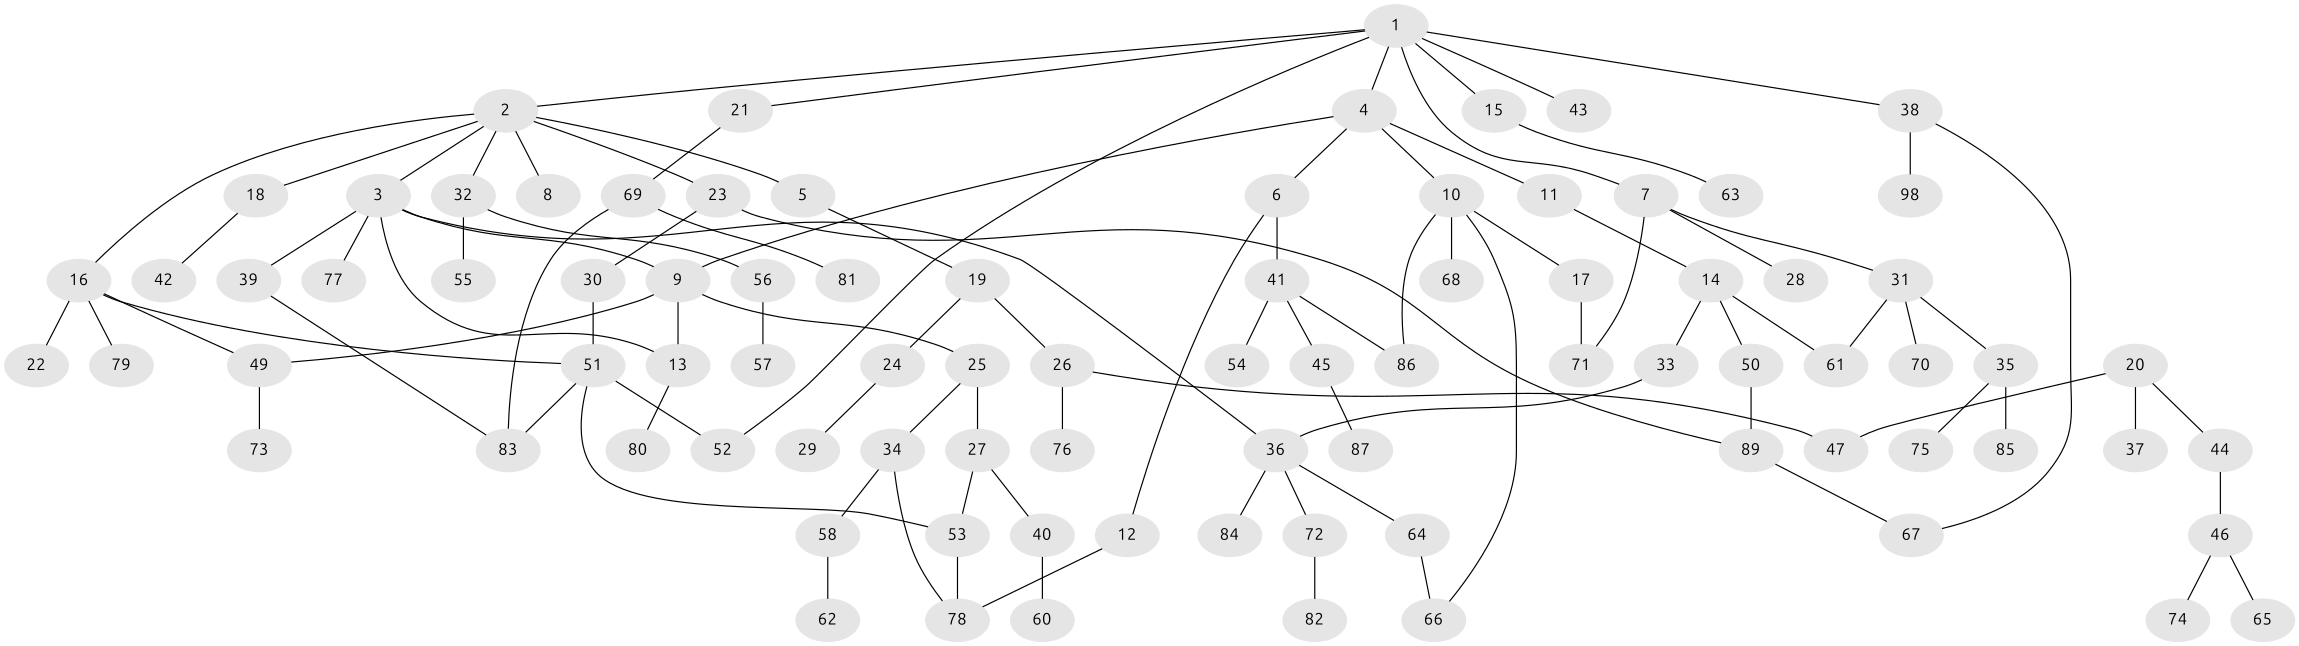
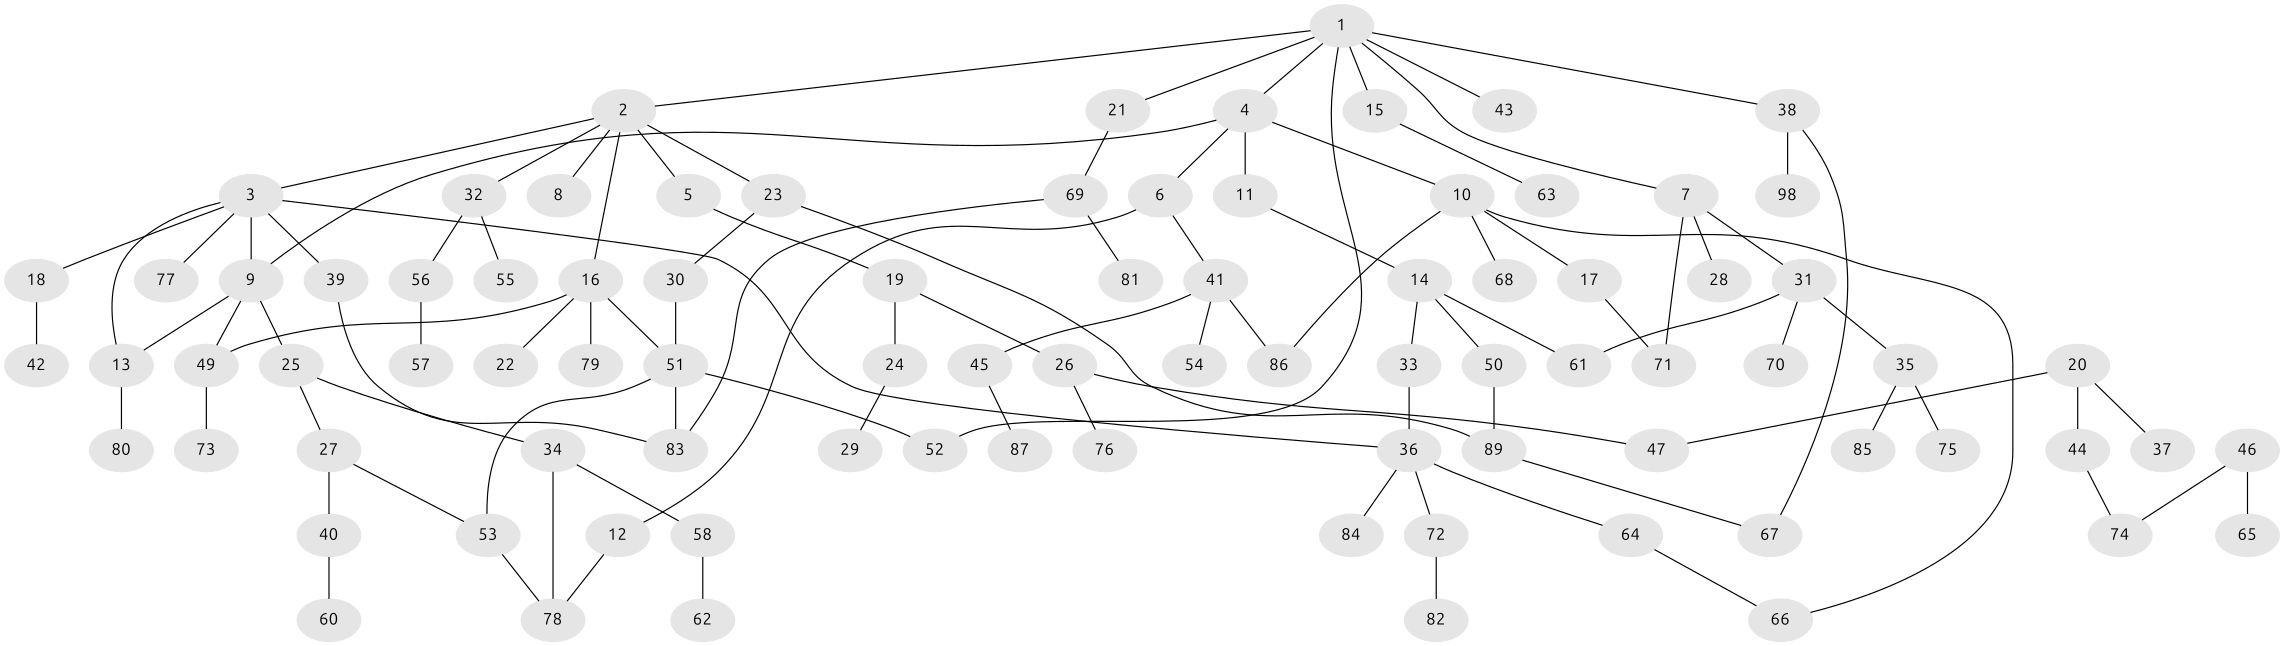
  graph {
    fontname=Ubuntu
    node [color=gray90 fontname=Ubuntu style=filled]
    edge [fontname=Ubuntu]
    1
    2
    4
    7
    15
    21
    38
    43
    52
    3
    5
    8
    16
    18
    23
    32
    9
    6
    10
    11
    28
    31
    71
    63
    69
    n26 [label=98]
    67
    13
    36
    39
    77
    19
    49
    22
    51
    79
    42
    30
    n39 [label=89]
    55
    56
    25
    80
    64
    72
    84
    83
    12
    41
    17
    66
    68
    86
    14
    20
    37
    44
    47
    24
    26
    78
    61
    35
    70
    27
    34
    73
    33
    50
    53
    45
    54
    29
    76
    46
    81
    40
    58
    60
    75
    85
    57
    62
    82
    87
    65
    74
    1 -- 2
    1 -- 4
    1 -- 7
    1 -- 15
    1 -- 21
    1 -- 38
    1 -- 43
    1 -- 52
    2 -- 3
    2 -- 5
    2 -- 8
    2 -- 16
-   2 -- 18
+   3 -- 18
    2 -- 23
    2 -- 32
    4 -- 9
    4 -- 6
    4 -- 10
    4 -- 11
    7 -- 28
    7 -- 31
    7 -- 71
    15 -- 63
    21 -- 69
    38 -- n26
    38 -- 67
    3 -- 9
    3 -- 13
    3 -- 36
    3 -- 39
    3 -- 77
    5 -- 19
    16 -- 49
    16 -- 22
    16 -- 51
    16 -- 79
    18 -- 42
    23 -- 30
    23 -- n39
    32 -- 55
    32 -- 56
    9 -- 13
    9 -- 49
    9 -- 25
    6 -- 12
    6 -- 41
    10 -- 17
    10 -- 66
    10 -- 68
    10 -- 86
    11 -- 14
    31 -- 61
    31 -- 35
    31 -- 70
    69 -- 83
    69 -- 81
    13 -- 80
    36 -- 64
    36 -- 72
    36 -- 84
    39 -- 83
    19 -- 24
    19 -- 26
    49 -- 73
    51 -- 52
    51 -- 83
    51 -- 53
    30 -- 51
    n39 -- 67
    56 -- 57
    25 -- 27
    25 -- 34
    64 -- 66
    72 -- 82
    12 -- 78
    41 -- 86
    41 -- 45
    41 -- 54
    17 -- 71
    14 -- 61
    14 -- 33
    14 -- 50
    20 -- 37
    20 -- 44
    20 -- 47
-   44 -- 46
+   44 -- 74
    24 -- 29
    26 -- 47
    26 -- 76
    35 -- 75
    35 -- 85
    27 -- 53
    27 -- 40
    34 -- 78
    34 -- 58
    33 -- 36
    50 -- n39
    53 -- 78
    45 -- 87
    46 -- 65
    46 -- 74
    40 -- 60
    58 -- 62
  }
